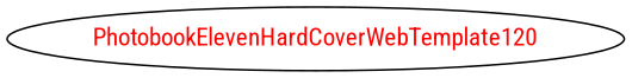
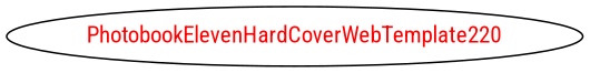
  digraph {
    concentrate=true
    rankdir=LR
    ranksep=2.0
    splines=ortho
    fontname="Roboto Condensed"
-   PhotobookElevenHardCoverWebTemplate220 [fontcolor=red fontname="Roboto Condensed" label=PhotobookElevenHardCoverWebTemplate120]
+   PhotobookElevenHardCoverWebTemplate220 [fontcolor=red fontname="Roboto Condensed"]
  }
